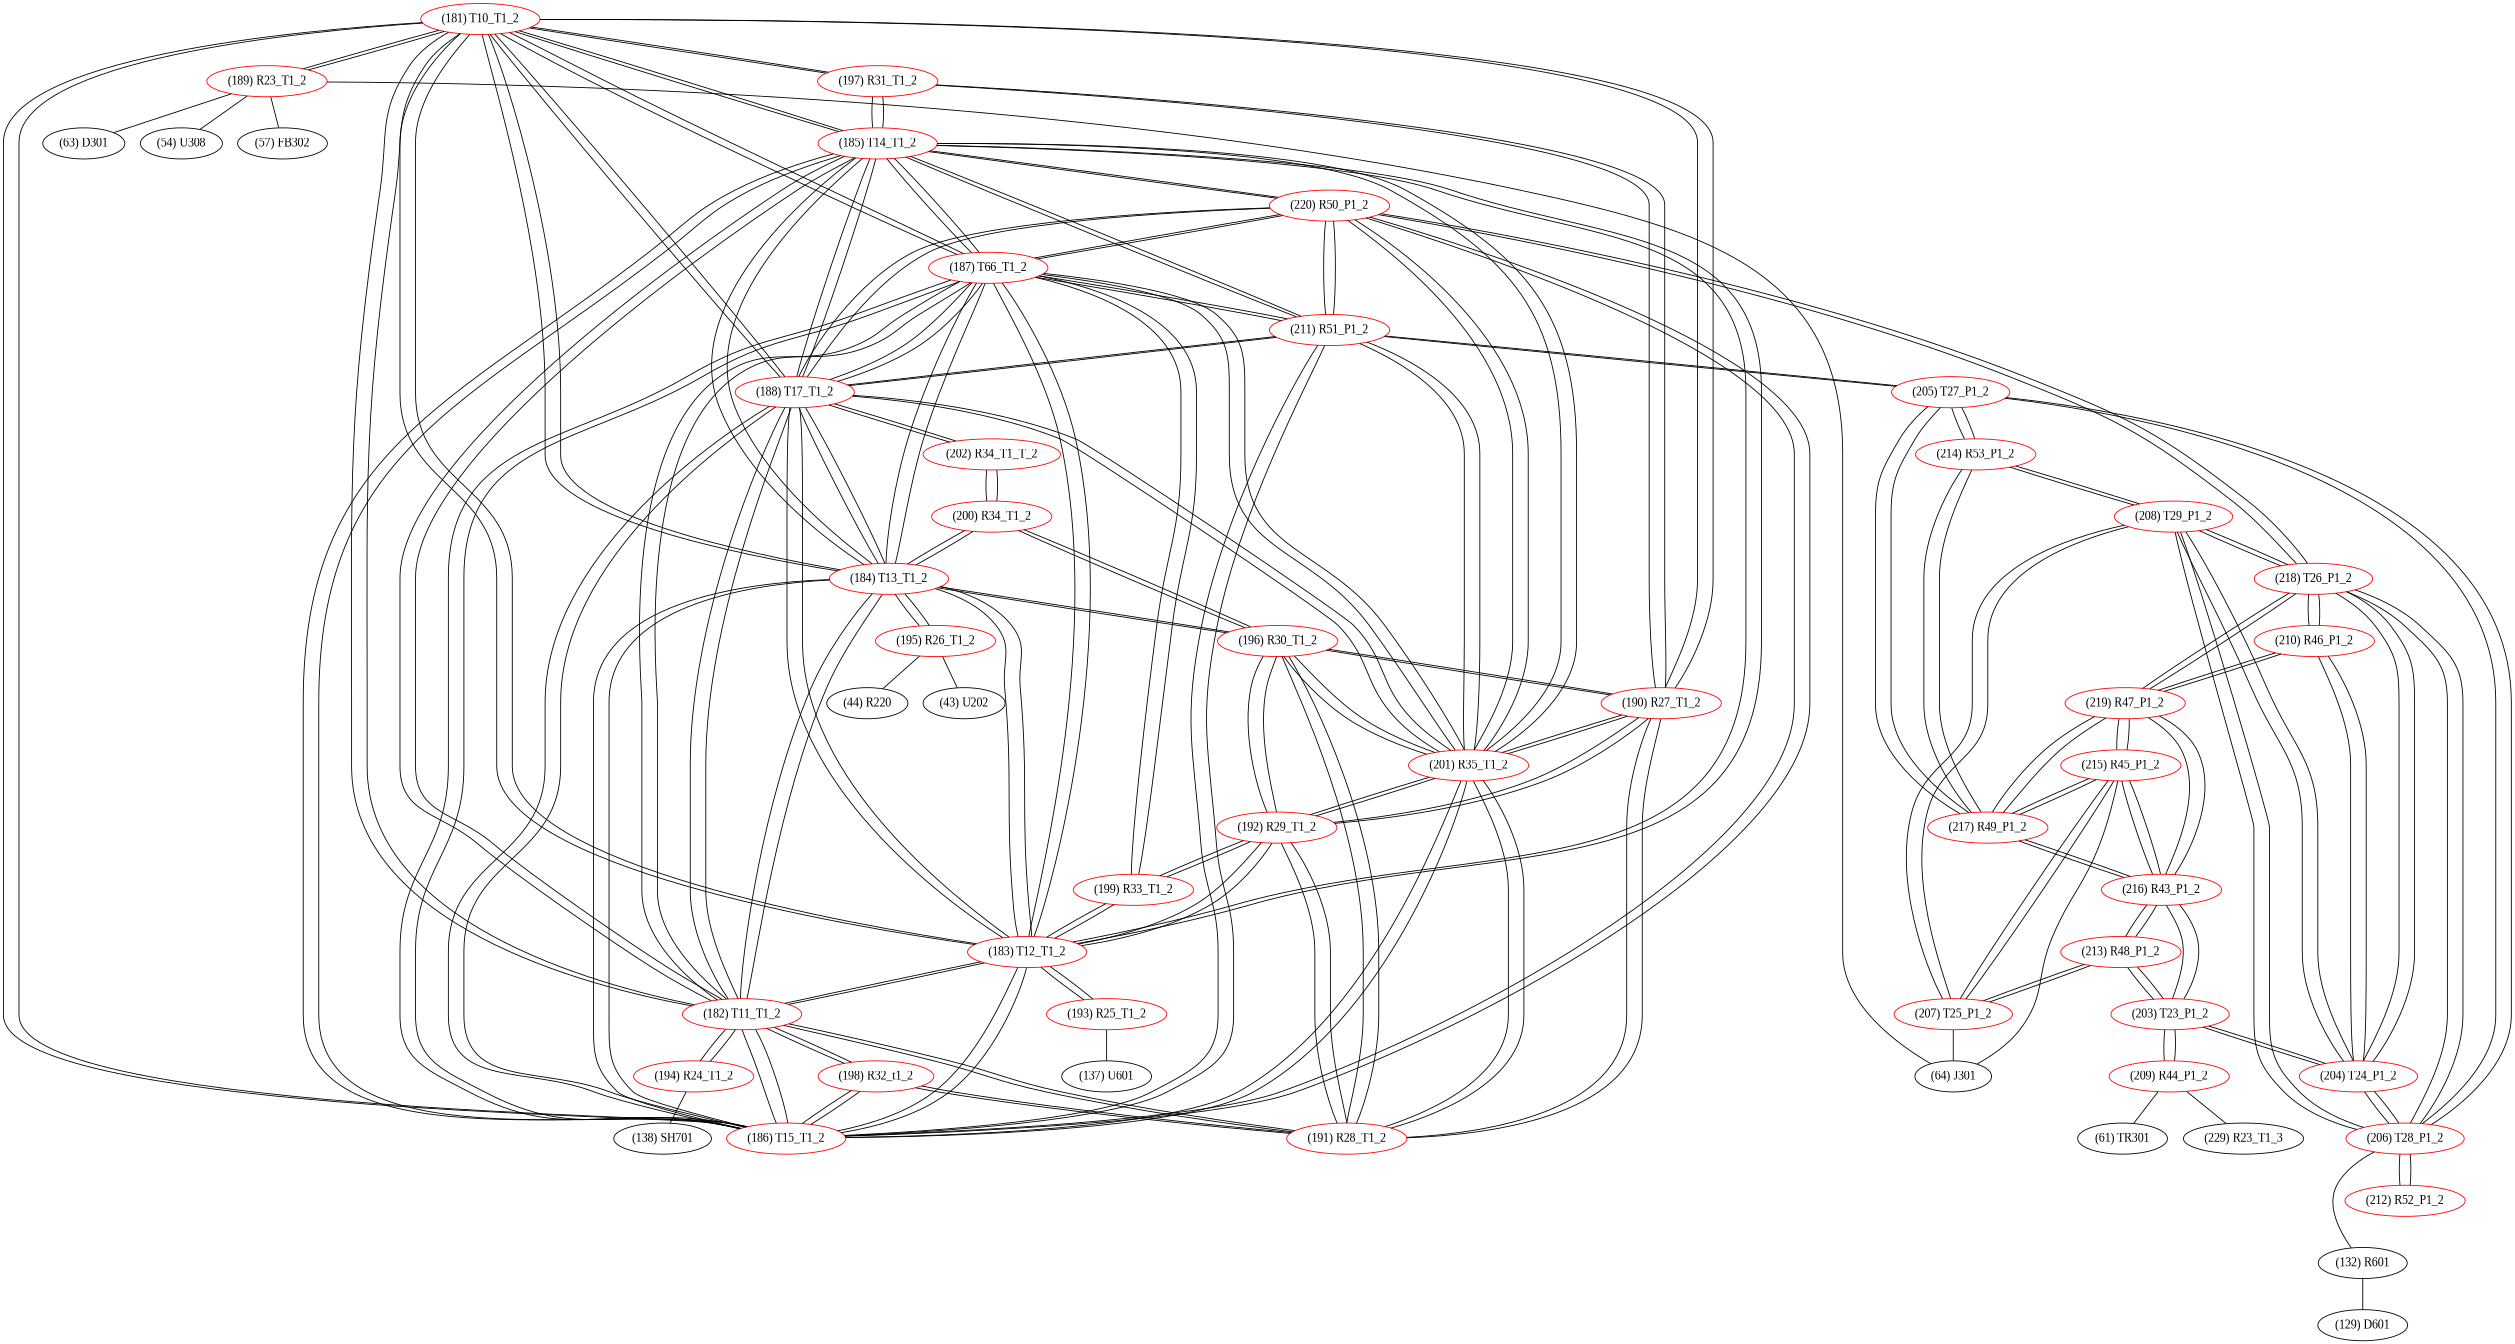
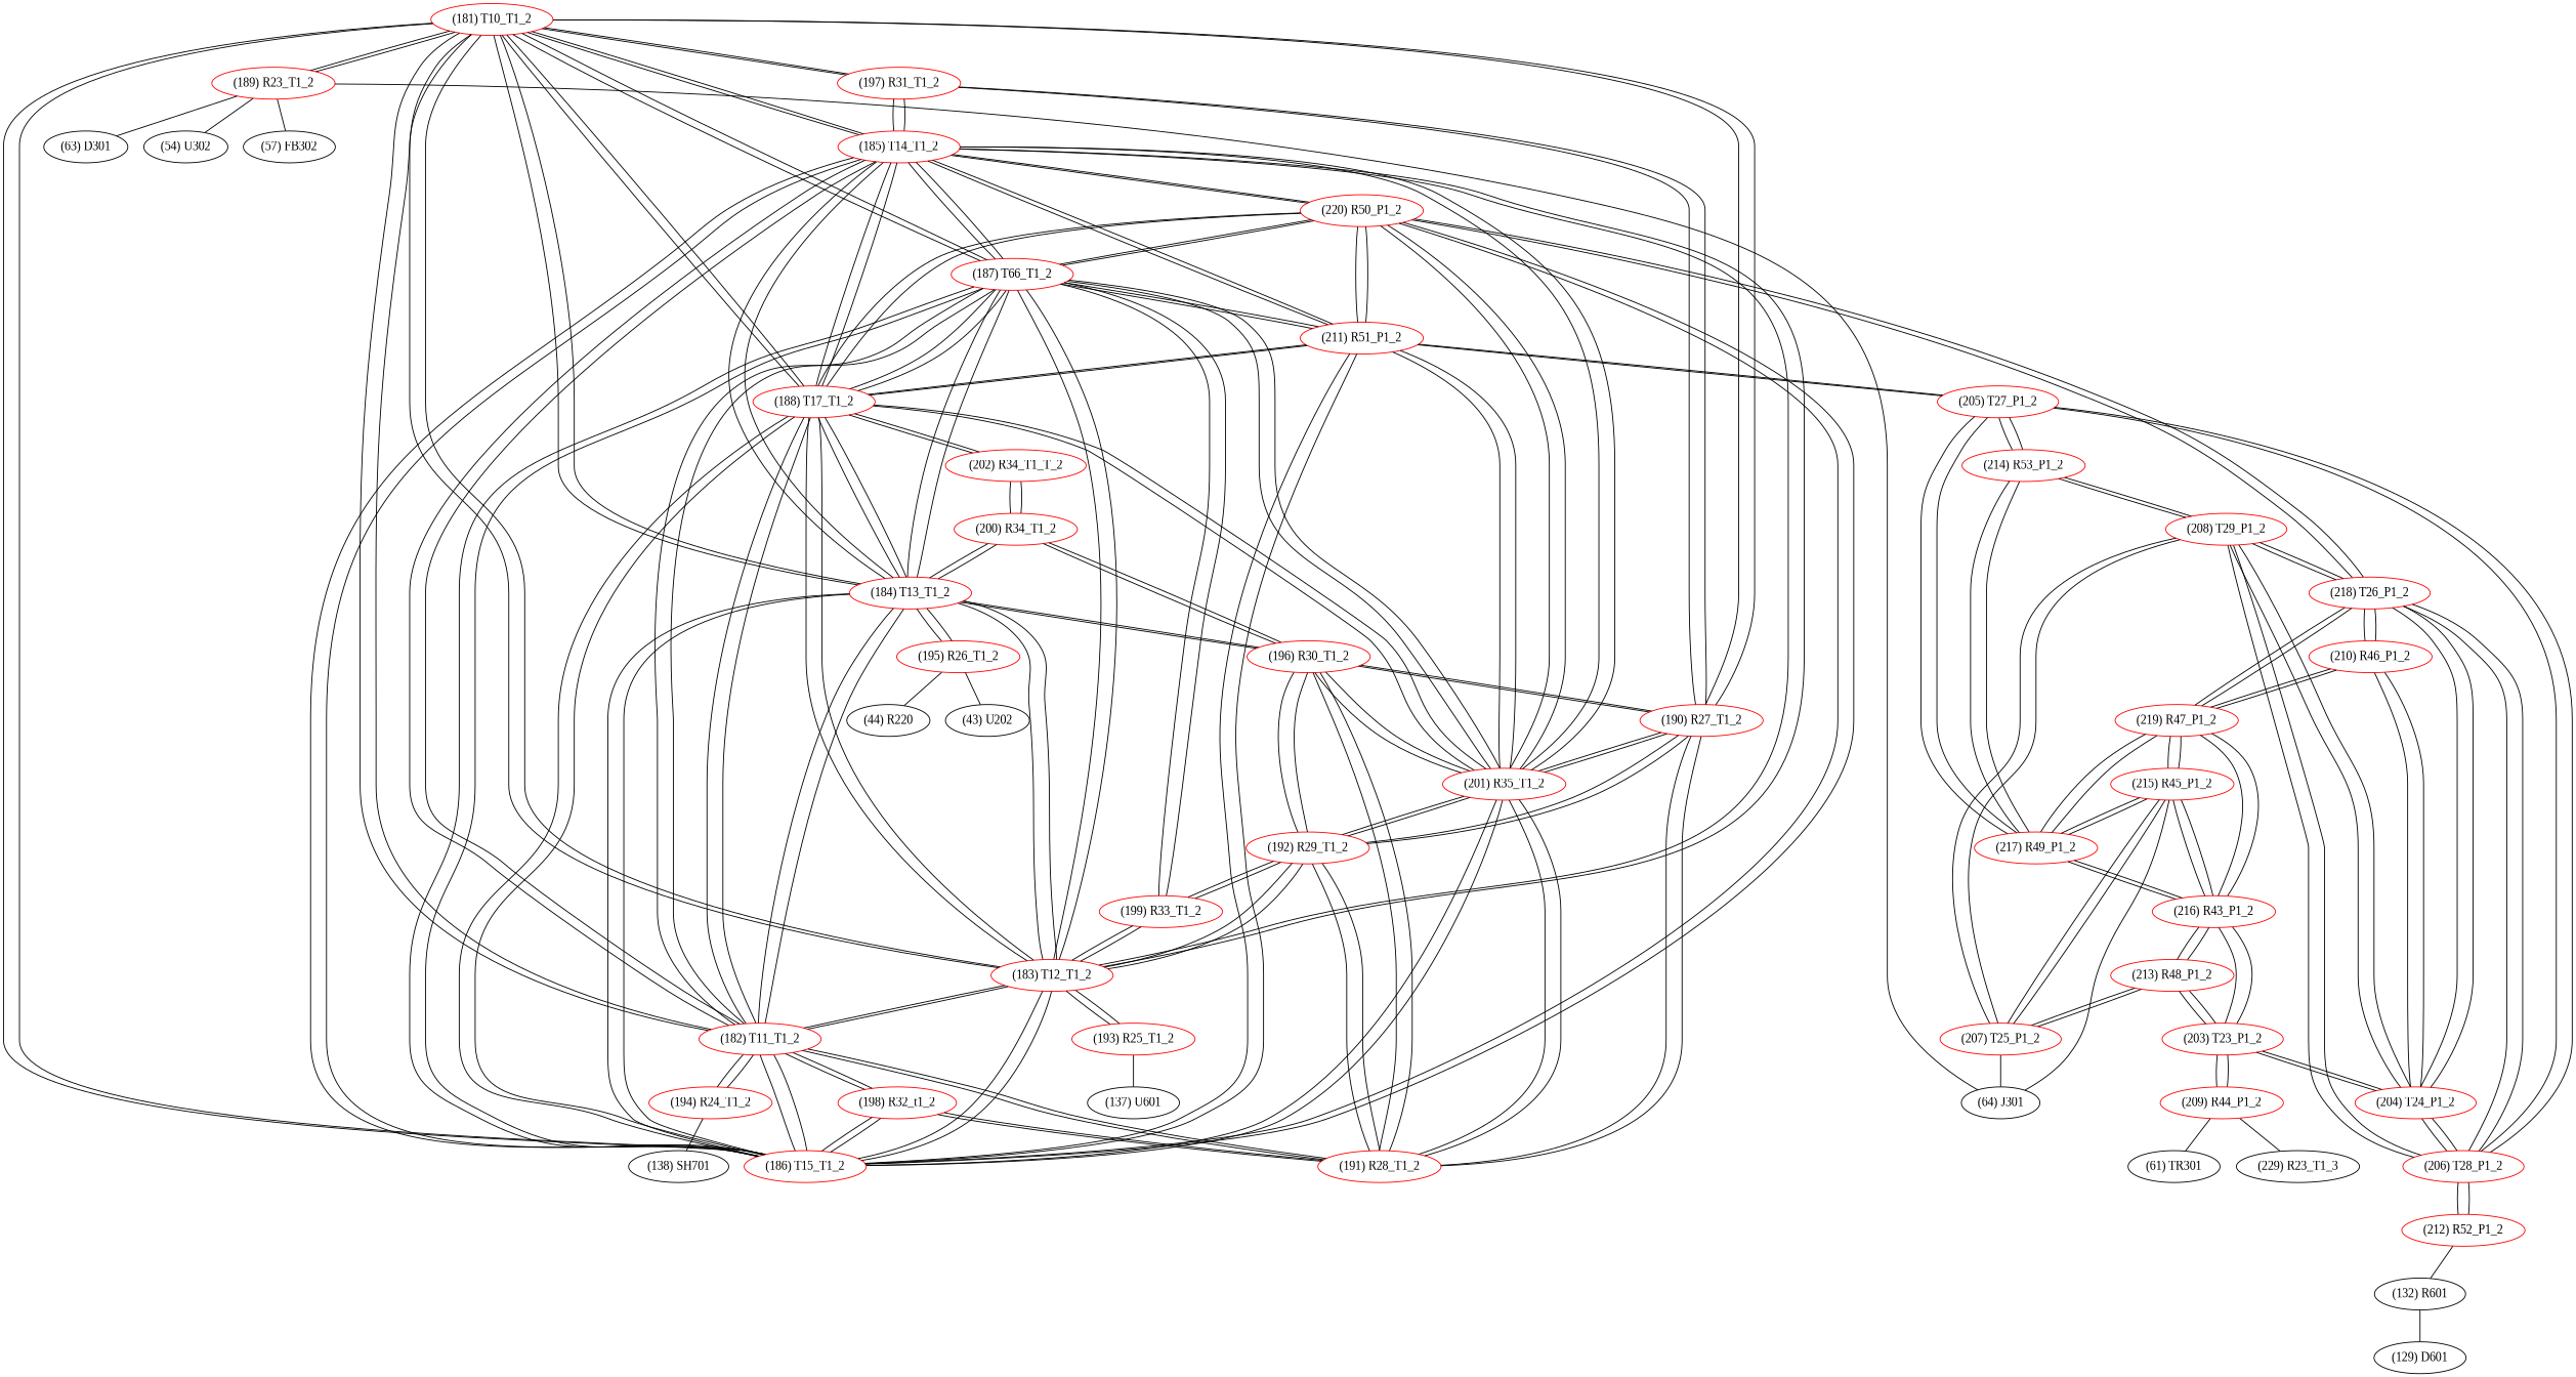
  graph {
    fontname="Liberation Serif"
    node [color=red fontname="Liberation Serif"]
    edge [fontname="Liberation Serif"]
    n1 [label="(181) T10_T1_2"]
    n2 [label="(189) R23_T1_2"]
    n3 [label="(197) R31_T1_2"]
    n4 [label="(190) R27_T1_2"]
    n5 [label="(187) T66_T1_2"]
    n6 [label="(188) T17_T1_2"]
    n7 [label="(186) T15_T1_2"]
    n8 [label="(183) T12_T1_2"]
    n9 [label="(185) T14_T1_2"]
    n10 [label="(184) T13_T1_2"]
    n11 [label="(182) T11_T1_2"]
    n12 [label="(63) D301" color=""]
-   n13 [label="(54) U308" color=""]
+   n13 [label="(54) U302" color=""]
    n14 [label="(57) FB302" color=""]
    n15 [label="(64) J301" color=""]
    n16 [label="(191) R28_T1_2"]
    n17 [label="(192) R29_T1_2"]
    n18 [label="(196) R30_T1_2"]
    n19 [label="(201) R35_T1_2"]
    n20 [label="(199) R33_T1_2"]
    n21 [label="(211) R51_P1_2"]
    n22 [label="(220) R50_P1_2"]
    n23 [label="(202) R34_T1_T_2"]
    n24 [label="(198) R32_t1_2"]
    n25 [label="(193) R25_T1_2"]
    n26 [label="(200) R34_T1_2"]
    n27 [label="(195) R26_T1_2"]
    n28 [label="(194) R24_T1_2"]
    n29 [label="(205) T27_P1_2"]
    n30 [label="(218) T26_P1_2"]
    n31 [label="(137) U601" color=""]
    n32 [label="(43) U202" color=""]
    n33 [label="(44) R220" color=""]
    n34 [label="(138) SH701" color=""]
    n35 [label="(217) R49_P1_2"]
    n36 [label="(206) T28_P1_2"]
    n37 [label="(214) R53_P1_2"]
    n38 [label="(204) T24_P1_2"]
    n39 [label="(219) R47_P1_2"]
    n40 [label="(208) T29_P1_2"]
    n41 [label="(210) R46_P1_2"]
    n42 [label="(203) T23_P1_2"]
    n43 [label="(213) R48_P1_2"]
    n44 [label="(216) R43_P1_2"]
    n45 [label="(209) R44_P1_2"]
    n46 [label="(207) T25_P1_2"]
    n47 [label="(215) R45_P1_2"]
    n48 [label="(61) TR301" color=""]
    n49 [label="(229) R23_T1_3" color=""]
    n50 [label="(212) R52_P1_2"]
    n51 [label="(132) R601" color=""]
    n52 [label="(129) D601" color=""]
    n1 -- n2
    n1 -- n3
    n1 -- n4
    n1 -- n5
    n1 -- n6
    n1 -- n7
    n1 -- n8
    n1 -- n9
    n1 -- n10
    n1 -- n11
    n2 -- n1
    n2 -- n12
    n2 -- n13
    n2 -- n14
    n2 -- n15
    n3 -- n1
    n3 -- n4
    n3 -- n9
    n4 -- n1
    n4 -- n3
    n4 -- n16
    n4 -- n17
    n4 -- n18
    n4 -- n19
    n5 -- n1
    n5 -- n6
    n5 -- n7
    n5 -- n8
    n5 -- n9
    n5 -- n10
    n5 -- n11
    n5 -- n19
    n5 -- n20
    n5 -- n21
    n5 -- n22
    n6 -- n1
    n6 -- n5
    n6 -- n7
    n6 -- n8
    n6 -- n9
    n6 -- n10
    n6 -- n11
    n6 -- n19
    n6 -- n21
    n6 -- n22
    n6 -- n23
    n7 -- n1
    n7 -- n5
    n7 -- n6
    n7 -- n8
    n7 -- n9
    n7 -- n10
    n7 -- n11
    n7 -- n19
    n7 -- n21
    n7 -- n22
    n7 -- n24
    n8 -- n1
    n8 -- n5
    n8 -- n6
    n8 -- n7
    n8 -- n9
    n8 -- n10
    n8 -- n11
    n8 -- n17
    n8 -- n20
    n8 -- n25
    n9 -- n1
    n9 -- n3
    n9 -- n5
    n9 -- n6
    n9 -- n7
    n9 -- n8
    n9 -- n10
    n9 -- n11
    n9 -- n19
    n9 -- n21
    n9 -- n22
    n10 -- n1
    n10 -- n5
    n10 -- n6
    n10 -- n7
    n10 -- n8
    n10 -- n9
    n10 -- n11
    n10 -- n18
    n10 -- n26
    n10 -- n27
    n11 -- n1
    n11 -- n5
    n11 -- n6
    n11 -- n7
    n11 -- n8
    n11 -- n9
    n11 -- n10
    n11 -- n16
    n11 -- n24
    n11 -- n28
    n16 -- n4
    n16 -- n11
    n16 -- n17
    n16 -- n18
    n16 -- n19
    n16 -- n24
    n17 -- n4
    n17 -- n8
    n17 -- n16
    n17 -- n18
    n17 -- n19
    n17 -- n20
    n18 -- n4
    n18 -- n10
    n18 -- n16
    n18 -- n17
    n18 -- n19
    n18 -- n26
    n19 -- n4
    n19 -- n5
    n19 -- n6
    n19 -- n7
    n19 -- n9
    n19 -- n16
    n19 -- n17
    n19 -- n18
    n19 -- n21
    n19 -- n22
    n20 -- n5
    n20 -- n8
    n20 -- n17
    n21 -- n5
    n21 -- n6
    n21 -- n7
    n21 -- n9
    n21 -- n19
    n21 -- n22
    n21 -- n29
    n22 -- n5
    n22 -- n6
    n22 -- n7
    n22 -- n9
    n22 -- n19
    n22 -- n21
    n22 -- n30
    n23 -- n6
    n23 -- n26
    n24 -- n7
    n24 -- n11
    n24 -- n16
    n25 -- n8
    n25 -- n31
    n26 -- n10
    n26 -- n18
    n26 -- n23
    n27 -- n10
    n27 -- n32
    n27 -- n33
    n28 -- n11
    n28 -- n34
    n29 -- n21
    n29 -- n35
    n29 -- n36
    n29 -- n37
    n30 -- n22
    n30 -- n36
    n30 -- n38
    n30 -- n39
    n30 -- n40
    n30 -- n41
    n35 -- n29
    n35 -- n37
    n35 -- n39
    n35 -- n44
    n35 -- n47
    n36 -- n29
    n36 -- n30
    n36 -- n38
    n36 -- n40
    n36 -- n50
    n37 -- n29
    n37 -- n35
    n37 -- n40
    n38 -- n30
    n38 -- n36
    n38 -- n40
    n38 -- n41
    n38 -- n42
    n39 -- n30
    n39 -- n35
    n39 -- n41
    n39 -- n44
    n39 -- n47
    n40 -- n30
    n40 -- n36
    n40 -- n37
    n40 -- n38
    n40 -- n46
    n41 -- n30
    n41 -- n38
    n41 -- n39
    n42 -- n38
    n42 -- n43
    n42 -- n44
    n42 -- n45
    n43 -- n42
    n43 -- n44
    n43 -- n46
    n44 -- n35
    n44 -- n39
    n44 -- n42
    n44 -- n43
    n44 -- n47
    n45 -- n42
    n45 -- n48
    n45 -- n49
    n46 -- n15
    n46 -- n40
    n46 -- n43
    n46 -- n47
    n47 -- n15
    n47 -- n35
    n47 -- n39
    n47 -- n44
    n47 -- n46
    n50 -- n36
-   n36 -- n51
+   n50 -- n51
    n51 -- n52
  }
